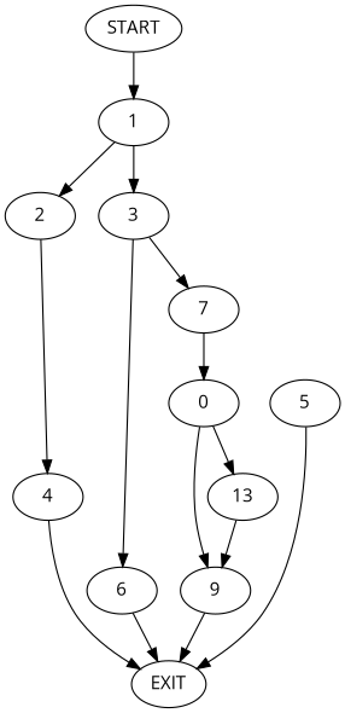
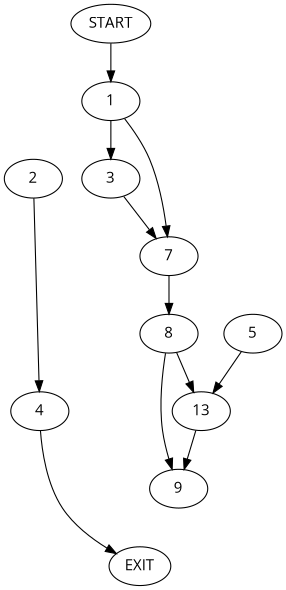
  digraph {
    fontname="Open Sans"
    node [fontname="Open Sans"]
    edge [fontname="Open Sans"]
    n1 [label=START]
    1
    2
    3
    n5 [label=EXIT]
    4
-   6
    7
    5
-   8 [label=0]
+   8
    9
    n12 [label=13]
    n1 -> 1
-   1 -> 2
+   1 -> 7
    1 -> 3
    2 -> 4
-   3 -> 6
    3 -> 7
    4 -> n5
-   6 -> n5
    7 -> 8
-   5 -> n5
+   5 -> n12
    8 -> 9
    8 -> n12
-   9 -> n5
    n12 -> 9
  }
